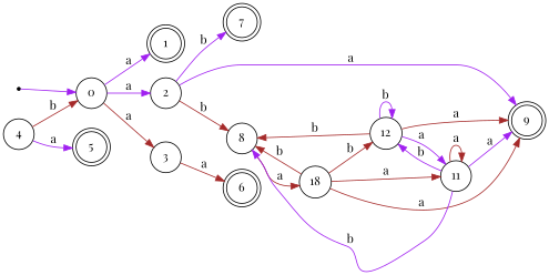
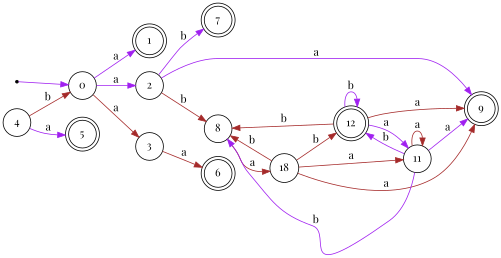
  digraph {
    fontname="Playfair Display"
    rankdir=LR
    node [fontname="Playfair Display" shape=circle]
    edge [color=brown fontname="Playfair Display"]
    dummy0 [shape=point]
    0
    1 [shape=doublecircle]
    2
    3
    7 [shape=doublecircle]
    8
    9 [shape=doublecircle]
    6 [shape=doublecircle]
    4
    5 [shape=doublecircle]
    n12 [label=18]
    11
-   12
+   12 [shape=doublecircle]
    dummy0 -> 0 [color=purple]
    0 -> 1 [color=purple label=a]
    0 -> 2 [color=purple label=a]
    0 -> 3 [label=a]
    2 -> 7 [color=purple label=b]
    2 -> 8 [label=b]
    2 -> 9 [color=purple label=a]
    3 -> 6 [label=a]
    8 -> n12 [label=a]
    4 -> 0 [label=b]
    4 -> 5 [color=purple label=a]
    n12 -> 8 [label=b]
    n12 -> 9 [label=a]
    n12 -> 11 [label=a]
    n12 -> 12 [label=b]
    11 -> 8 [color=purple label=b]
    11 -> 9 [color=purple label=a]
    11 -> 11 [label=a]
    11 -> 12 [color=purple label=b]
    12 -> 8 [label=b]
    12 -> 9 [label=a]
    12 -> 11 [color=purple label=a]
    12 -> 12 [color=purple label=b]
  }
